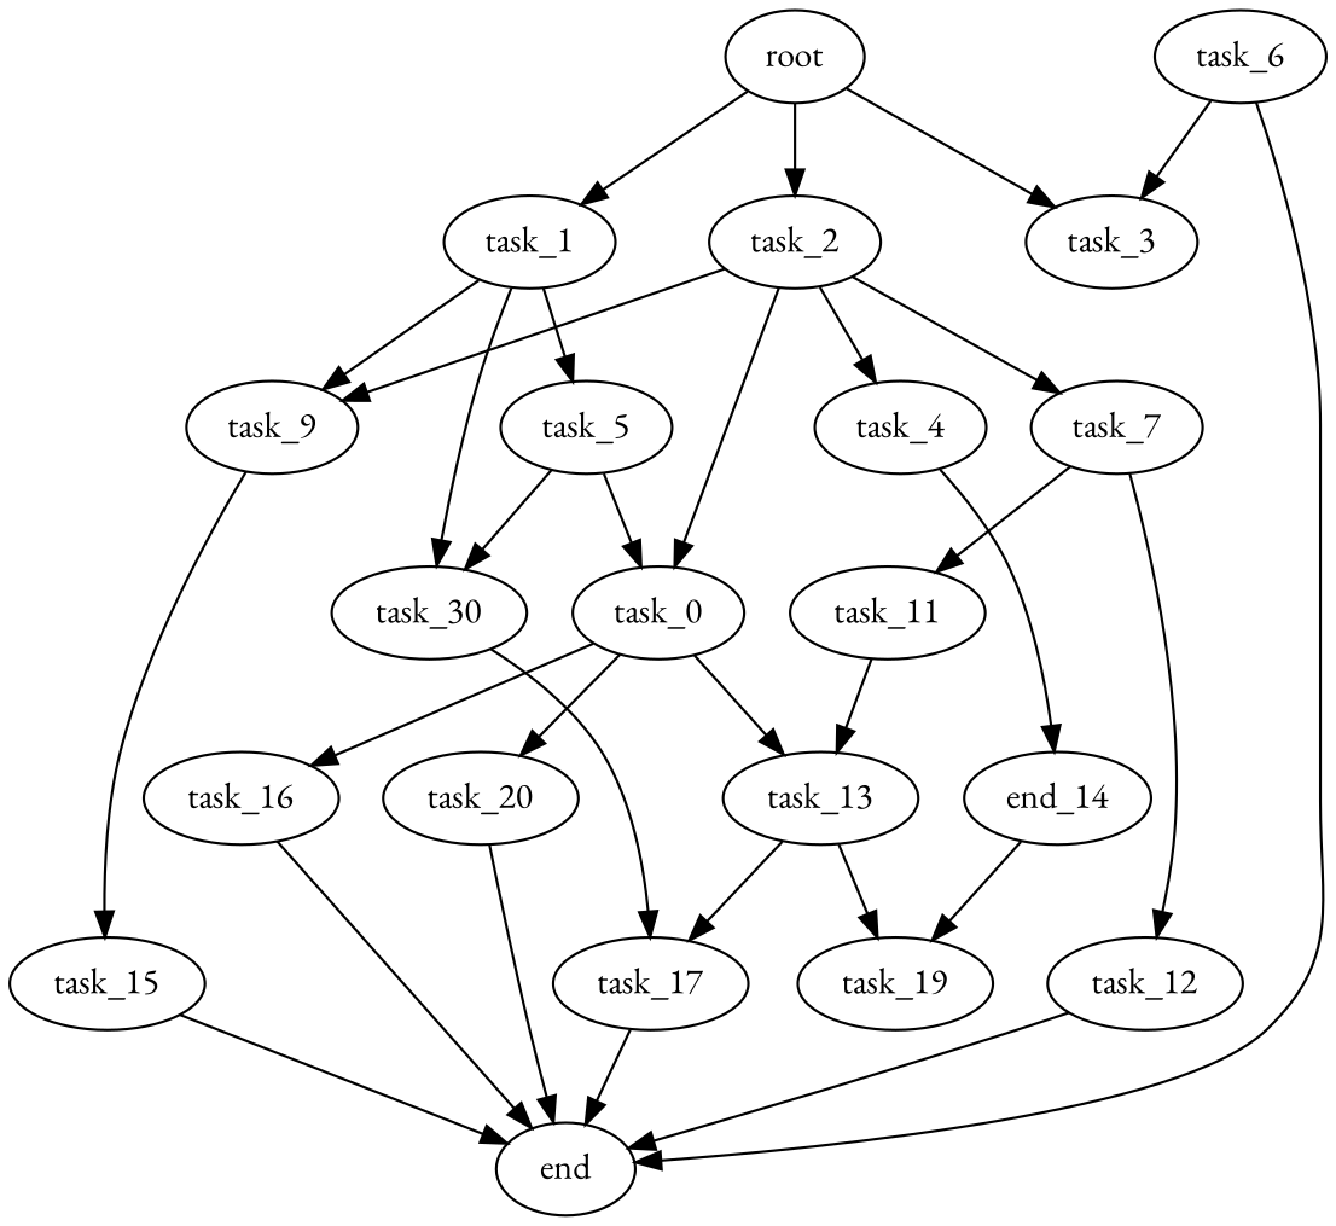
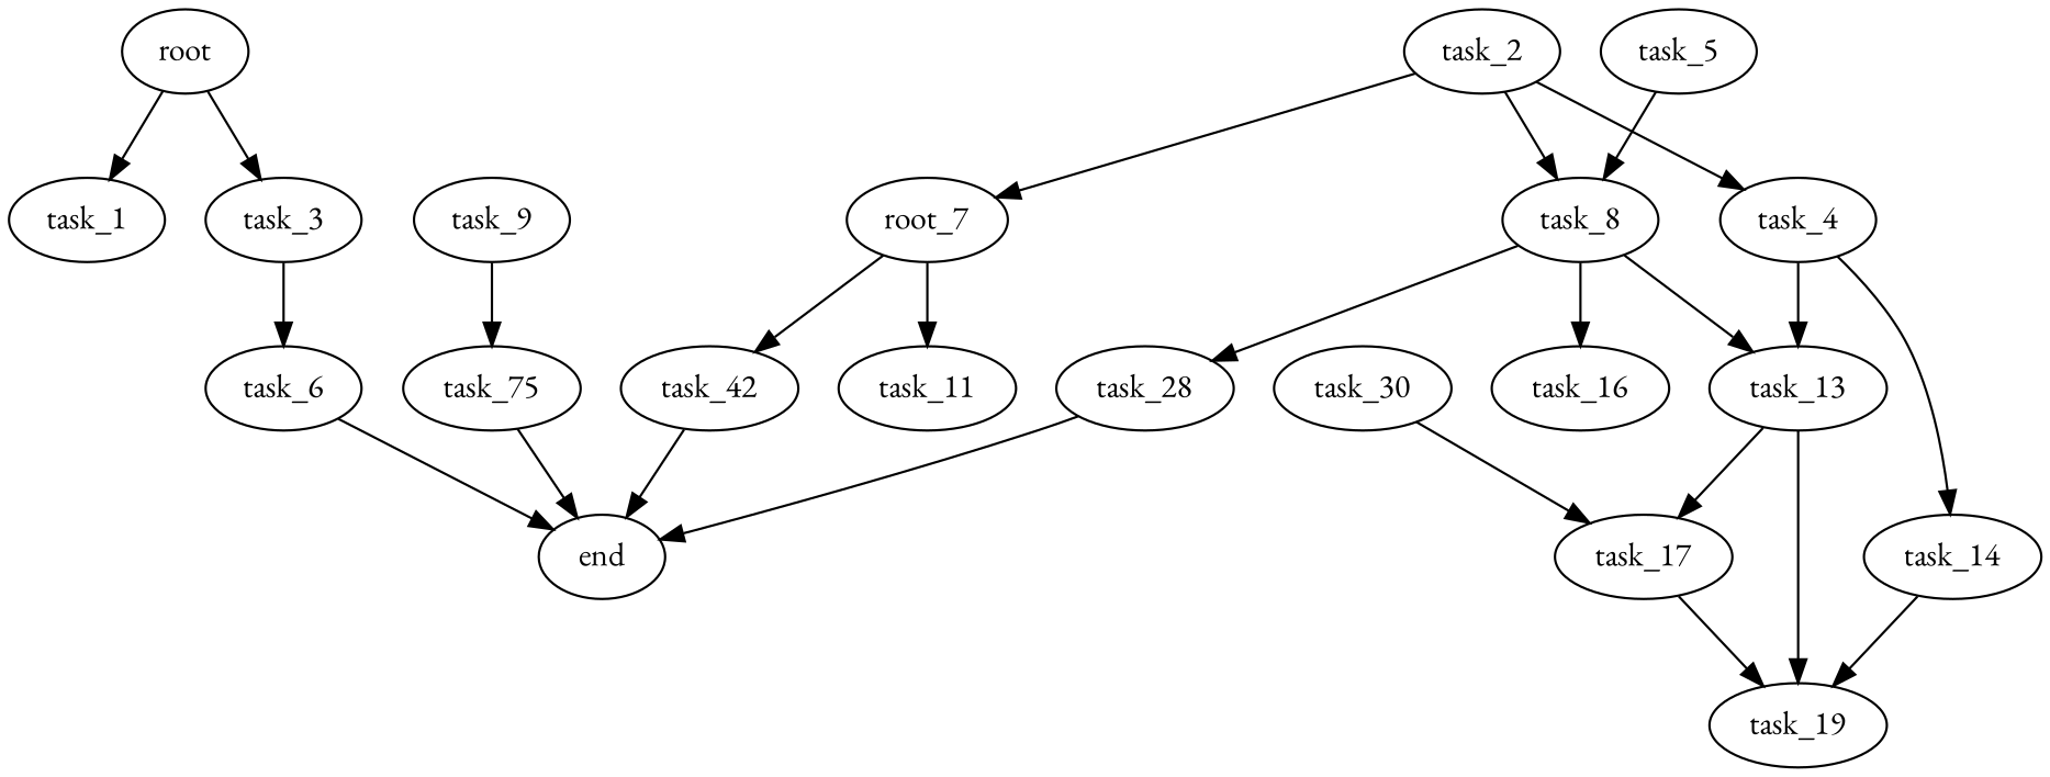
  digraph {
    fontname="EB Garamond"
    node [fontname="EB Garamond"]
    edge [fontname="EB Garamond"]
    root
    task_1
    task_2
    task_3
    task_5
    task_9
    n7 [label=task_30]
    task_4
-   task_7
-   task_8 [label=task_0]
+   task_7 [label=root_7]
+   task_8
    task_6
-   task_15
+   task_15 [label=task_75]
    task_17
-   task_14 [label=end_14]
+   task_14
    task_11
-   task_12
+   task_12 [label=task_42]
    task_13
    task_16
-   task_20
+   task_20 [label=task_28]
    end
    task_19
    root -> task_1
-   root -> task_2
    root -> task_3
-   task_1 -> task_5
-   task_1 -> task_9
-   task_1 -> n7
-   task_2 -> task_9
    task_2 -> task_4
    task_2 -> task_7
    task_2 -> task_8
-   task_6 -> task_3
-   task_5 -> n7
+   task_3 -> task_6
    task_5 -> task_8
    task_9 -> task_15
    n7 -> task_17
    task_4 -> task_14
    task_7 -> task_11
    task_7 -> task_12
    task_8 -> task_13
    task_8 -> task_16
    task_8 -> task_20
    task_6 -> end
    task_15 -> end
-   task_17 -> end
+   task_17 -> task_19
    task_14 -> task_19
-   task_11 -> task_13
+   task_4 -> task_13
    task_12 -> end
    task_13 -> task_17
    task_13 -> task_19
-   task_16 -> end
    task_20 -> end
  }
